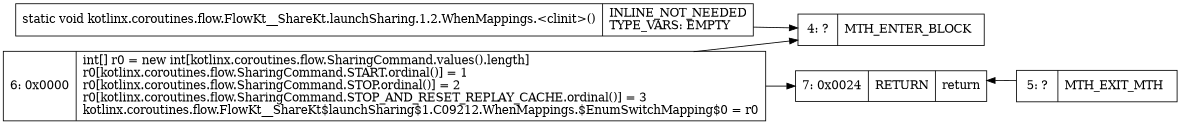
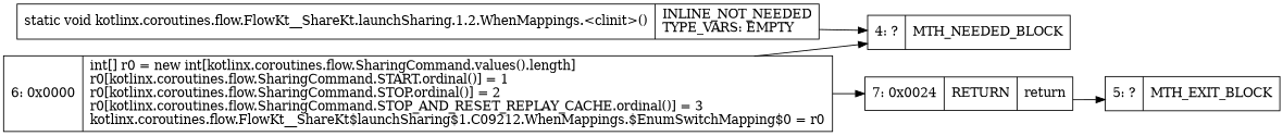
  digraph {
    rankdir=LR
    node [shape=record]
-   n1 [label="{4\:\ ?|MTH_ENTER_BLOCK\l}"]
+   n1 [label="{4\:\ ?|MTH_NEEDED_BLOCK\l}"]
    n2 [label="{6\:\ 0x0000|int[] r0 = new int[kotlinx.coroutines.flow.SharingCommand.values().length]\lr0[kotlinx.coroutines.flow.SharingCommand.START.ordinal()] = 1\lr0[kotlinx.coroutines.flow.SharingCommand.STOP.ordinal()] = 2\lr0[kotlinx.coroutines.flow.SharingCommand.STOP_AND_RESET_REPLAY_CACHE.ordinal()] = 3\lkotlinx.coroutines.flow.FlowKt__ShareKt$launchSharing$1.C09212.WhenMappings.$EnumSwitchMapping$0 = r0\l}"]
    n3 [label="{7\:\ 0x0024|RETURN\l|return\l}"]
-   n4 [label="{5\:\ ?|MTH_EXIT_MTH\l}"]
+   n4 [label="{5\:\ ?|MTH_EXIT_BLOCK\l}"]
    n5 [label="{static void kotlinx.coroutines.flow.FlowKt__ShareKt.launchSharing.1.2.WhenMappings.\<clinit\>()  | INLINE_NOT_NEEDED\lTYPE_VARS: EMPTY\l}"]
    n2 -> n1
    n2 -> n3
-   n4 -> n3
+   n3 -> n4
    n5 -> n1
  }
